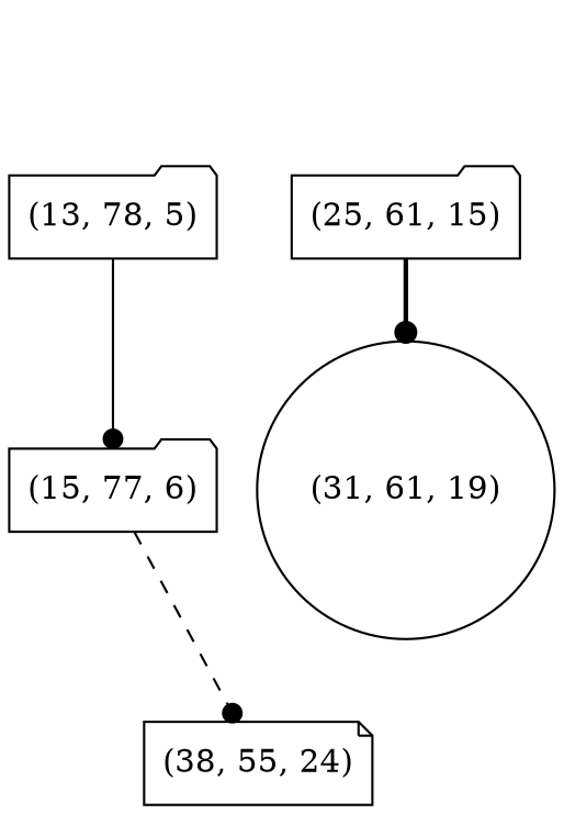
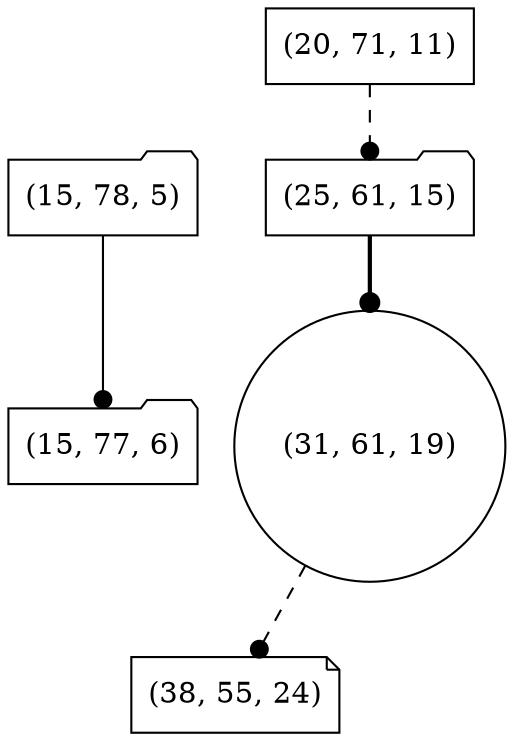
  digraph {
    node [shape=folder]
    edge [arrowhead=dot style=dashed]
-   "(13, 78, 5)"
+   "(13, 78, 5)" [label="(15, 78, 5)"]
    "(15, 77, 6)"
+   "(20, 71, 11)" [shape=box]
    n4 [label="(25, 61, 15)"]
    "(31, 61, 19)" [shape=circle]
    "(38, 55, 24)" [shape=note]
    "(13, 78, 5)" -> "(15, 77, 6)" [style=solid]
+   "(20, 71, 11)" -> n4
    n4 -> "(31, 61, 19)" [style=bold]
-   "(15, 77, 6)" -> "(38, 55, 24)"
+   "(31, 61, 19)" -> "(38, 55, 24)"
  }
